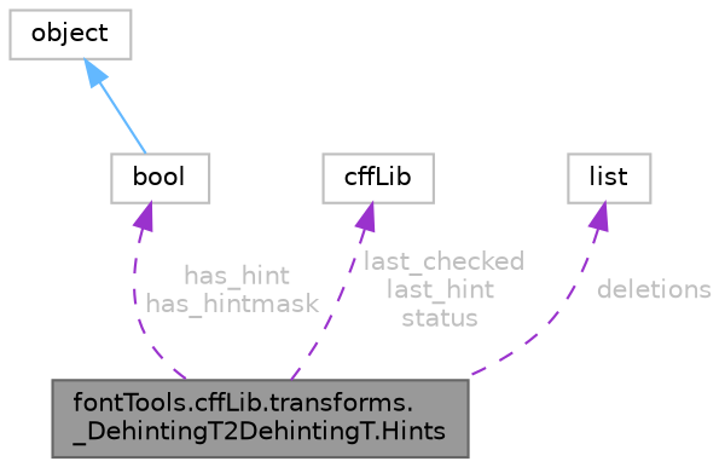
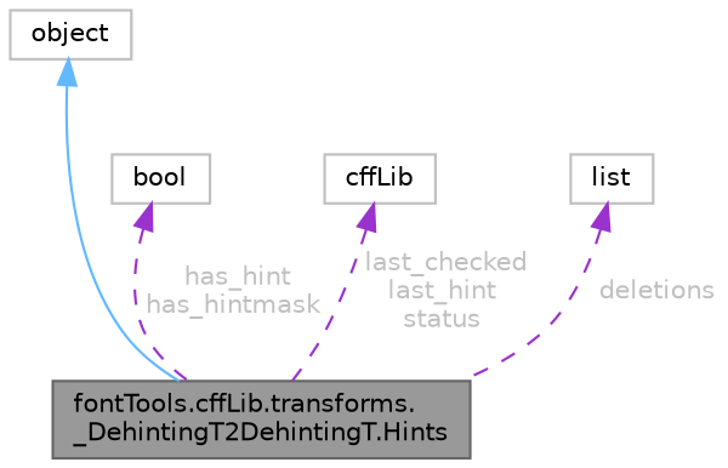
  digraph {
    node [color=grey75 fillcolor=white fontname=Helvetica fontsize=10 shape=box style=filled]
    edge [color=darkorchid3 dir=back fontname=Helvetica fontsize=10 labelfontname=Helvetica labelfontsize=10 style=dashed fontcolor=grey]
    n1 [color=gray40 fillcolor=grey60 fontcolor=black height=0.2 label="fontTools.cffLib.transforms.\l_DehintingT2DehintingT.Hints" width=0.4]
    n2 [height=0.2 label=object width=0.4]
    n3 [height=0.2 label=bool width=0.4]
    n4 [height=0.2 label=cffLib width=0.4]
    n5 [height=0.2 label=list width=0.4]
-   n2 -> n3 [color=steelblue1 style=solid fontcolor=""]
+   n2 -> n1 [color=steelblue1 style=solid fontcolor=""]
    n3 -> n1 [label=" has_hint\nhas_hintmask"]
    n4 -> n1 [label=" last_checked\nlast_hint\nstatus"]
    n5 -> n1 [label=" deletions"]
  }
